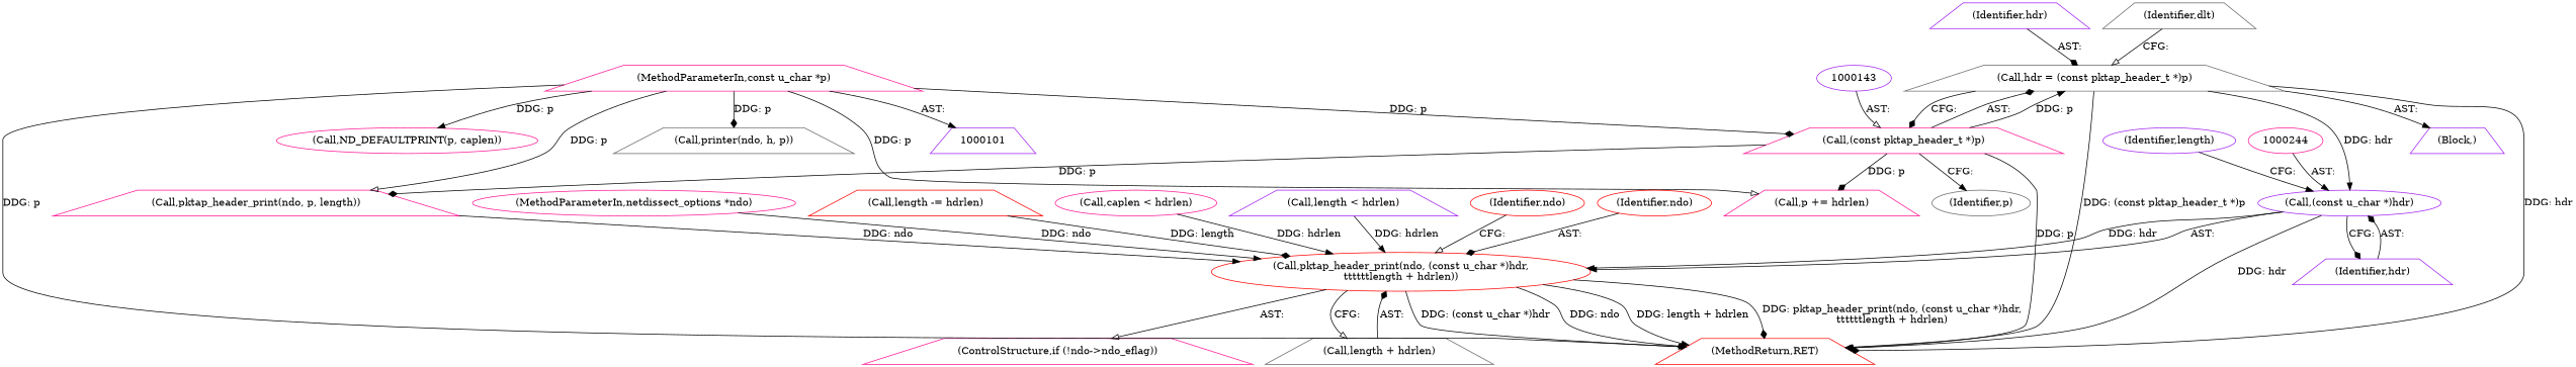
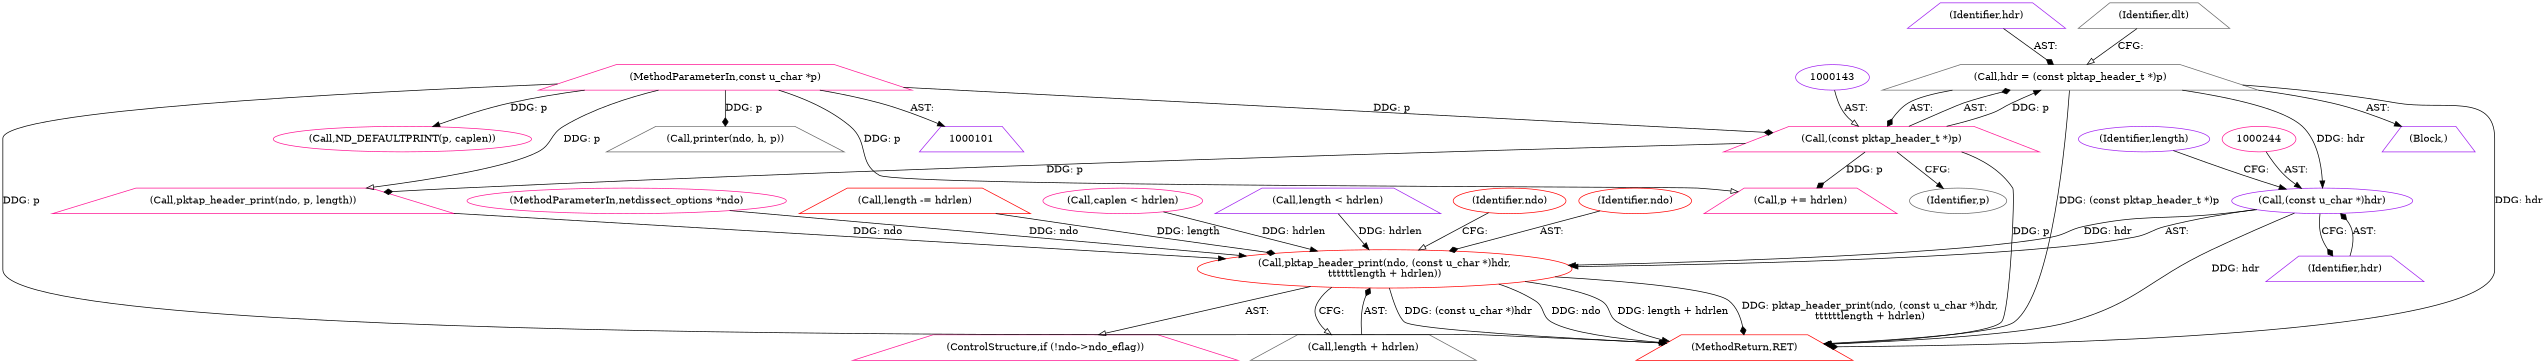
  digraph {
    node [color=deeppink shape=trapezium]
    edge [arrowhead=normal]
    n1 [color=purple label="(Call,(const u_char *)hdr)" shape=ellipse]
    n2 [color=red label="(Call,pktap_header_print(ndo, (const u_char *)hdr,\n\t\t\t\t\t\tlength + hdrlen))" shape=ellipse]
    n3 [color=purple label="(Identifier,hdr)"]
    n4 [color=red label="(MethodReturn,RET)"]
    n5 [label="(ControlStructure,if (!ndo->ndo_eflag))"]
    n6 [color=gray40 label="(Call,length + hdrlen)"]
    n7 [color=gray40 label="(Call,hdr = (const pktap_header_t *)p)"]
    n8 [label="(Call,(const pktap_header_t *)p)"]
    n9 [color=purple label="(Block,)"]
    n10 [color=gray40 label="(Identifier,p)" shape=ellipse]
    n11 [label="(Call,p += hdrlen)"]
    n12 [label="(Call,pktap_header_print(ndo, p, length))"]
    n13 [label="(MethodParameterIn,const u_char *p)"]
    n14 [label="(Call,ND_DEFAULTPRINT(p, caplen))" shape=ellipse]
    n15 [color=gray40 label="(Call,printer(ndo, h, p))"]
    1000101 [color=purple]
    n17 [color=purple label="(Identifier,hdr)"]
    n18 [color=red label="(Call,length -= hdrlen)"]
    n19 [label="(Call,caplen < hdrlen)" shape=ellipse]
    n20 [color=purple label="(Call,length < hdrlen)"]
    n21 [color=gray40 label="(Identifier,dlt)"]
    n22 [color=red label="(Identifier,ndo)" shape=ellipse]
    n23 [color=red label="(Identifier,ndo)" shape=ellipse]
    n24 [label="(MethodParameterIn,netdissect_options *ndo)" shape=ellipse]
    n25 [color=purple label="(Identifier,length)" shape=ellipse]
    1000244 [shape=ellipse]
    1000143 [color=purple shape=ellipse]
    n1 -> n2 [label="AST: "]
    n1 -> n2 [label="DDG: hdr"]
    n1 -> n3 [arrowhead=diamond label="CFG: "]
    n1 -> n4 [arrowhead=diamond label="DDG: hdr"]
    n2 -> n4 [label="DDG: ndo"]
    n2 -> n4 [label="DDG: length + hdrlen"]
    n2 -> n4 [arrowhead=diamond label="DDG: pktap_header_print(ndo, (const u_char *)hdr,\n\t\t\t\t\t\tlength + hdrlen)"]
    n2 -> n4 [label="DDG: (const u_char *)hdr"]
    n2 -> n5 [arrowhead=onormal label="AST: "]
    n2 -> n6 [arrowhead=onormal label="CFG: "]
    n3 -> n1 [arrowhead=diamond label="AST: "]
    n6 -> n2 [arrowhead=diamond label="AST: "]
    n7 -> n1 [label="DDG: hdr"]
    n7 -> n4 [label="DDG: (const pktap_header_t *)p"]
    n7 -> n4 [arrowhead=diamond label="DDG: hdr"]
-   n7 -> n8 [arrowhead=diamond label="CFG: "]
+   n7 -> n8 [arrowhead=diamond label="AST: "]
    n7 -> n9 [label="AST: "]
    n8 -> n4 [arrowhead=onormal label="DDG: p"]
    n8 -> n7 [arrowhead=diamond label="AST: "]
    n8 -> n7 [label="DDG: p"]
    n8 -> n10 [label="CFG: "]
    n8 -> n11 [arrowhead=diamond label="DDG: p"]
    n8 -> n12 [arrowhead=diamond label="DDG: p"]
    n12 -> n2 [label="DDG: ndo"]
    n13 -> n4 [arrowhead=diamond label="DDG: p"]
    n13 -> n8 [arrowhead=diamond label="DDG: p"]
    n13 -> n11 [arrowhead=onormal label="DDG: p"]
    n13 -> n12 [arrowhead=onormal label="DDG: p"]
    n13 -> n14 [label="DDG: p"]
    n13 -> n15 [arrowhead=diamond label="DDG: p"]
    n13 -> 1000101 [label="AST: "]
    n17 -> n7 [arrowhead=diamond label="AST: "]
    n18 -> n2 [arrowhead=diamond label="DDG: length"]
    n19 -> n2 [label="DDG: hdrlen"]
    n20 -> n2 [label="DDG: hdrlen"]
    n21 -> n7 [arrowhead=onormal label="CFG: "]
    n22 -> n2 [arrowhead=onormal label="CFG: "]
    n23 -> n2 [arrowhead=diamond label="AST: "]
    n24 -> n2 [label="DDG: ndo"]
    n25 -> n1 [label="CFG: "]
    1000244 -> n1 [label="AST: "]
    1000143 -> n8 [arrowhead=onormal label="AST: "]
  }
